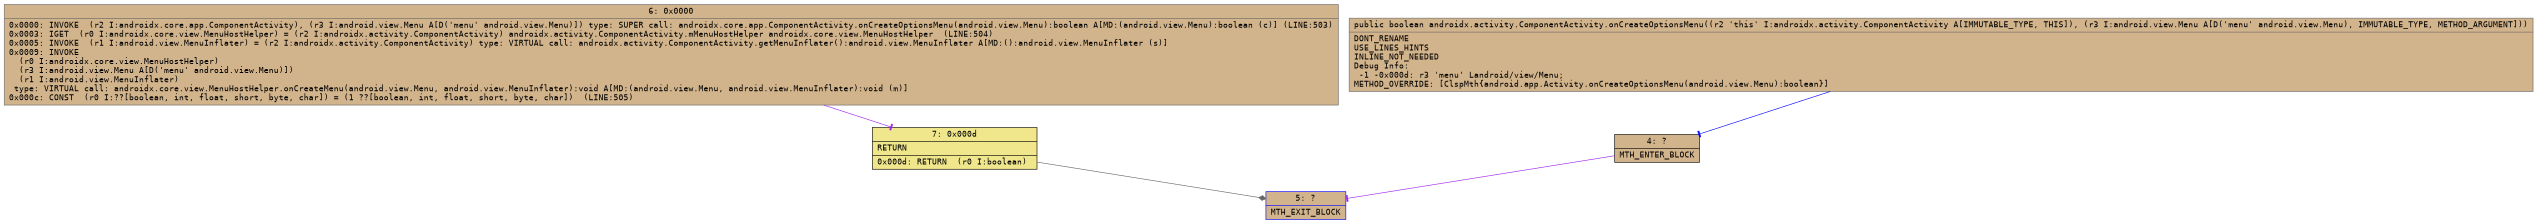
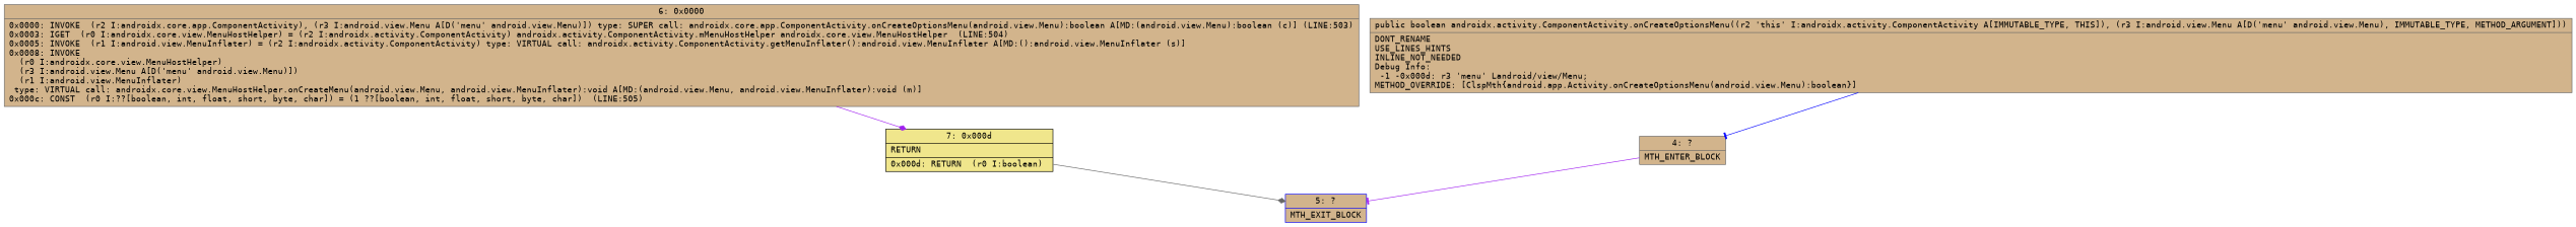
  digraph {
    fontname="DejaVu Sans Mono"
    node [color=black fillcolor=tan fontname="DejaVu Sans Mono" shape=record style=filled]
    edge [arrowhead=tee color=purple fontname="DejaVu Sans Mono"]
-   n1 [label="{4\:\ ?|MTH_ENTER_BLOCK\l}"]
+   n1 [color=gray40 label="{4\:\ ?|MTH_ENTER_BLOCK\l}"]
    n2 [color=blue label="{5\:\ ?|MTH_EXIT_BLOCK\l}"]
-   n3 [color=gray40 label="{6\:\ 0x0000|0x0000: INVOKE  (r2 I:androidx.core.app.ComponentActivity), (r3 I:android.view.Menu A[D('menu' android.view.Menu)]) type: SUPER call: androidx.core.app.ComponentActivity.onCreateOptionsMenu(android.view.Menu):boolean A[MD:(android.view.Menu):boolean (c)] (LINE:503)\l0x0003: IGET  (r0 I:androidx.core.view.MenuHostHelper) = (r2 I:androidx.activity.ComponentActivity) androidx.activity.ComponentActivity.mMenuHostHelper androidx.core.view.MenuHostHelper  (LINE:504)\l0x0005: INVOKE  (r1 I:android.view.MenuInflater) = (r2 I:androidx.activity.ComponentActivity) type: VIRTUAL call: androidx.activity.ComponentActivity.getMenuInflater():android.view.MenuInflater A[MD:():android.view.MenuInflater (s)]\l0x0009: INVOKE  \l  (r0 I:androidx.core.view.MenuHostHelper)\l  (r3 I:android.view.Menu A[D('menu' android.view.Menu)])\l  (r1 I:android.view.MenuInflater)\l type: VIRTUAL call: androidx.core.view.MenuHostHelper.onCreateMenu(android.view.Menu, android.view.MenuInflater):void A[MD:(android.view.Menu, android.view.MenuInflater):void (m)]\l0x000c: CONST  (r0 I:??[boolean, int, float, short, byte, char]) = (1 ??[boolean, int, float, short, byte, char])  (LINE:505)\l}"]
+   n3 [color=gray40 label="{6\:\ 0x0000|0x0000: INVOKE  (r2 I:androidx.core.app.ComponentActivity), (r3 I:android.view.Menu A[D('menu' android.view.Menu)]) type: SUPER call: androidx.core.app.ComponentActivity.onCreateOptionsMenu(android.view.Menu):boolean A[MD:(android.view.Menu):boolean (c)] (LINE:503)\l0x0003: IGET  (r0 I:androidx.core.view.MenuHostHelper) = (r2 I:androidx.activity.ComponentActivity) androidx.activity.ComponentActivity.mMenuHostHelper androidx.core.view.MenuHostHelper  (LINE:504)\l0x0005: INVOKE  (r1 I:android.view.MenuInflater) = (r2 I:androidx.activity.ComponentActivity) type: VIRTUAL call: androidx.activity.ComponentActivity.getMenuInflater():android.view.MenuInflater A[MD:():android.view.MenuInflater (s)]\l0x0008: INVOKE  \l  (r0 I:androidx.core.view.MenuHostHelper)\l  (r3 I:android.view.Menu A[D('menu' android.view.Menu)])\l  (r1 I:android.view.MenuInflater)\l type: VIRTUAL call: androidx.core.view.MenuHostHelper.onCreateMenu(android.view.Menu, android.view.MenuInflater):void A[MD:(android.view.Menu, android.view.MenuInflater):void (m)]\l0x000c: CONST  (r0 I:??[boolean, int, float, short, byte, char]) = (1 ??[boolean, int, float, short, byte, char])  (LINE:505)\l}"]
    n4 [fillcolor=khaki label="{7\:\ 0x000d|RETURN\l|0x000d: RETURN  (r0 I:boolean) \l}"]
    n5 [color=gray40 label="{public boolean androidx.activity.ComponentActivity.onCreateOptionsMenu((r2 'this' I:androidx.activity.ComponentActivity A[IMMUTABLE_TYPE, THIS]), (r3 I:android.view.Menu A[D('menu' android.view.Menu), IMMUTABLE_TYPE, METHOD_ARGUMENT]))  | DONT_RENAME\lUSE_LINES_HINTS\lINLINE_NOT_NEEDED\lDebug Info:\l  \-1 \-0x000d: r3 'menu' Landroid\/view\/Menu;\lMETHOD_OVERRIDE: [ClspMth\{android.app.Activity.onCreateOptionsMenu(android.view.Menu):boolean\}]\l}"]
    n1 -> n2
-   n3 -> n4
+   n3 -> n4 [arrowhead=diamond]
    n4 -> n2 [arrowhead=diamond color=gray40]
    n5 -> n1 [color=blue]
  }
